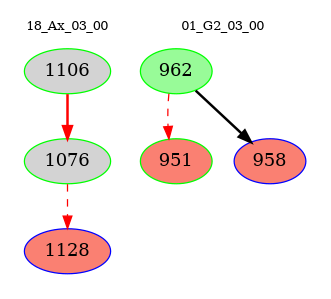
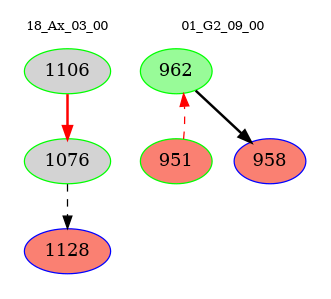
  digraph {
    node [color=green fillcolor=salmon style=filled]
    edge [color=red style=bold]
    n1 [fillcolor=lightgrey label=1106]
    n2 [fillcolor=lightgrey label=1076]
    n3 [color=blue label=1128]
    n4 [fillcolor=palegreen label=962]
    n5 [label=951]
    n6 [color=blue label=958]
    subgraph cluster_1 {
      color=white
      fontsize=10
      label="18_Ax_03_00"
      n1
      n2
      n3
    }
    subgraph cluster_2 {
      color=white
      fontsize=10
-     label="01_G2_03_00"
+     label="01_G2_09_00"
      n4
      n5
      n6
    }
    n1 -> n2
-   n2 -> n3 [style=dashed]
-   n4 -> n5 [style=dashed]
+   n2 -> n3 [color=black style=dashed]
+   n5 -> n4 [style=dashed]
    n4 -> n6 [color=black]
  }
